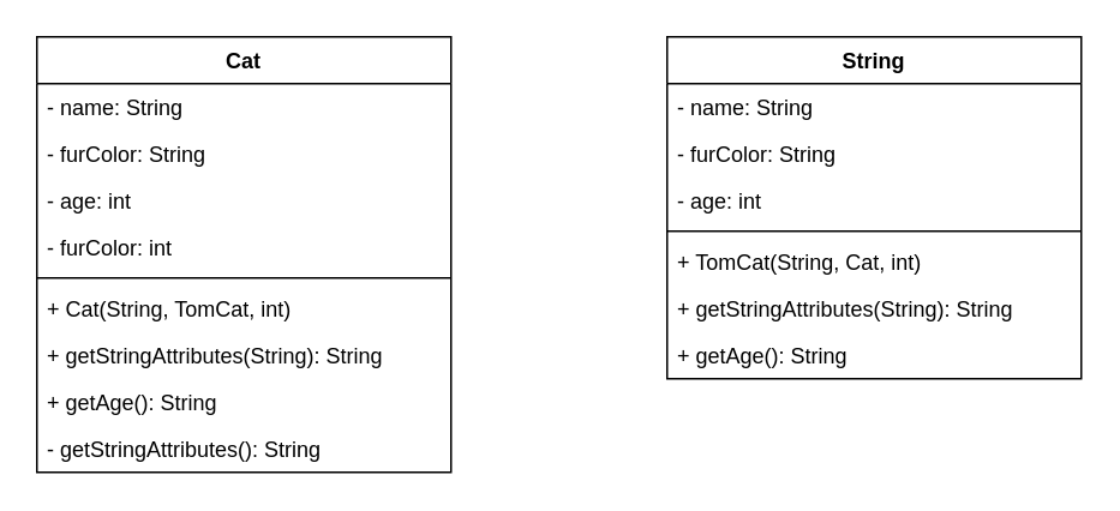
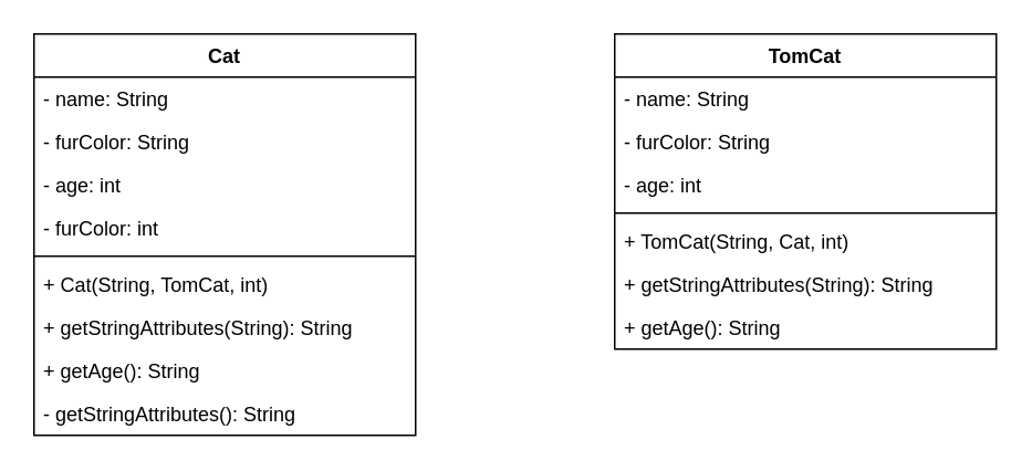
  <mxCell id="0" />
  <mxCell id="1" parent="0" />
  <mxCell id="2" value="Cat" style="swimlane;fontStyle=1;align=center;verticalAlign=top;childLayout=stackLayout;horizontal=1;startSize=26;horizontalStack=0;resizeParent=1;resizeParentMax=0;resizeLast=0;collapsible=1;marginBottom=0;" parent="1" vertex="1"><mxGeometry x="20" y="20" width="230" height="242" as="geometry" /></mxCell>
  <mxCell id="3" value="- name: String" style="text;strokeColor=none;fillColor=none;align=left;verticalAlign=top;spacingLeft=4;spacingRight=4;overflow=hidden;rotatable=0;points=[[0,0.5],[1,0.5]];portConstraint=eastwest;" parent="2" vertex="1"><mxGeometry y="26" width="230" height="26" as="geometry" /></mxCell>
  <mxCell id="4" value="- furColor: String" style="text;strokeColor=none;fillColor=none;align=left;verticalAlign=top;spacingLeft=4;spacingRight=4;overflow=hidden;rotatable=0;points=[[0,0.5],[1,0.5]];portConstraint=eastwest;" parent="2" vertex="1"><mxGeometry y="52" width="230" height="26" as="geometry" /></mxCell>
  <mxCell id="5" value="- age: int" style="text;strokeColor=none;fillColor=none;align=left;verticalAlign=top;spacingLeft=4;spacingRight=4;overflow=hidden;rotatable=0;points=[[0,0.5],[1,0.5]];portConstraint=eastwest;" parent="2" vertex="1"><mxGeometry y="78" width="230" height="26" as="geometry" /></mxCell>
  <mxCell id="6" value="- furColor: int" style="text;strokeColor=none;fillColor=none;align=left;verticalAlign=top;spacingLeft=4;spacingRight=4;overflow=hidden;rotatable=0;points=[[0,0.5],[1,0.5]];portConstraint=eastwest;" parent="2" vertex="1"><mxGeometry y="104" width="230" height="26" as="geometry" /></mxCell>
  <mxCell id="7" value="" style="line;strokeWidth=1;fillColor=none;align=left;verticalAlign=middle;spacingTop=-1;spacingLeft=3;spacingRight=3;rotatable=0;labelPosition=right;points=[];portConstraint=eastwest;strokeColor=inherit;" parent="2" vertex="1"><mxGeometry y="130" width="230" height="8" as="geometry" /></mxCell>
  <mxCell id="8" value="+ Cat(String, TomCat, int)" style="text;strokeColor=none;fillColor=none;align=left;verticalAlign=top;spacingLeft=4;spacingRight=4;overflow=hidden;rotatable=0;points=[[0,0.5],[1,0.5]];portConstraint=eastwest;" parent="2" vertex="1"><mxGeometry y="138" width="230" height="26" as="geometry" /></mxCell>
  <mxCell id="9" value="+ getStringAttributes(String): String" style="text;strokeColor=none;fillColor=none;align=left;verticalAlign=top;spacingLeft=4;spacingRight=4;overflow=hidden;rotatable=0;points=[[0,0.5],[1,0.5]];portConstraint=eastwest;" parent="2" vertex="1"><mxGeometry y="164" width="230" height="26" as="geometry" /></mxCell>
  <mxCell id="10" value="+ getAge(): String" style="text;strokeColor=none;fillColor=none;align=left;verticalAlign=top;spacingLeft=4;spacingRight=4;overflow=hidden;rotatable=0;points=[[0,0.5],[1,0.5]];portConstraint=eastwest;" parent="2" vertex="1"><mxGeometry y="190" width="230" height="26" as="geometry" /></mxCell>
  <mxCell id="11" value="- getStringAttributes(): String" style="text;strokeColor=none;fillColor=none;align=left;verticalAlign=top;spacingLeft=4;spacingRight=4;overflow=hidden;rotatable=0;points=[[0,0.5],[1,0.5]];portConstraint=eastwest;" parent="2" vertex="1"><mxGeometry y="216" width="230" height="26" as="geometry" /></mxCell>
- <mxCell id="12" value="String" style="swimlane;fontStyle=1;align=center;verticalAlign=top;childLayout=stackLayout;horizontal=1;startSize=26;horizontalStack=0;resizeParent=1;resizeParentMax=0;resizeLast=0;collapsible=1;marginBottom=0;" parent="1" vertex="1"><mxGeometry x="370" y="20" width="230" height="190" as="geometry" /></mxCell>
+ <mxCell id="12" value="TomCat" style="swimlane;fontStyle=1;align=center;verticalAlign=top;childLayout=stackLayout;horizontal=1;startSize=26;horizontalStack=0;resizeParent=1;resizeParentMax=0;resizeLast=0;collapsible=1;marginBottom=0;" parent="1" vertex="1"><mxGeometry x="370" y="20" width="230" height="190" as="geometry" /></mxCell>
  <mxCell id="13" value="- name: String" style="text;strokeColor=none;fillColor=none;align=left;verticalAlign=top;spacingLeft=4;spacingRight=4;overflow=hidden;rotatable=0;points=[[0,0.5],[1,0.5]];portConstraint=eastwest;" parent="12" vertex="1"><mxGeometry y="26" width="230" height="26" as="geometry" /></mxCell>
  <mxCell id="14" value="- furColor: String" style="text;strokeColor=none;fillColor=none;align=left;verticalAlign=top;spacingLeft=4;spacingRight=4;overflow=hidden;rotatable=0;points=[[0,0.5],[1,0.5]];portConstraint=eastwest;" parent="12" vertex="1"><mxGeometry y="52" width="230" height="26" as="geometry" /></mxCell>
  <mxCell id="15" value="- age: int" style="text;strokeColor=none;fillColor=none;align=left;verticalAlign=top;spacingLeft=4;spacingRight=4;overflow=hidden;rotatable=0;points=[[0,0.5],[1,0.5]];portConstraint=eastwest;" parent="12" vertex="1"><mxGeometry y="78" width="230" height="26" as="geometry" /></mxCell>
  <mxCell id="16" value="" style="line;strokeWidth=1;fillColor=none;align=left;verticalAlign=middle;spacingTop=-1;spacingLeft=3;spacingRight=3;rotatable=0;labelPosition=right;points=[];portConstraint=eastwest;strokeColor=inherit;" parent="12" vertex="1"><mxGeometry y="104" width="230" height="8" as="geometry" /></mxCell>
  <mxCell id="17" value="+ TomCat(String, Cat, int)" style="text;strokeColor=none;fillColor=none;align=left;verticalAlign=top;spacingLeft=4;spacingRight=4;overflow=hidden;rotatable=0;points=[[0,0.5],[1,0.5]];portConstraint=eastwest;" parent="12" vertex="1"><mxGeometry y="112" width="230" height="26" as="geometry" /></mxCell>
  <mxCell id="18" value="+ getStringAttributes(String): String" style="text;strokeColor=none;fillColor=none;align=left;verticalAlign=top;spacingLeft=4;spacingRight=4;overflow=hidden;rotatable=0;points=[[0,0.5],[1,0.5]];portConstraint=eastwest;" parent="12" vertex="1"><mxGeometry y="138" width="230" height="26" as="geometry" /></mxCell>
  <mxCell id="19" value="+ getAge(): String" style="text;strokeColor=none;fillColor=none;align=left;verticalAlign=top;spacingLeft=4;spacingRight=4;overflow=hidden;rotatable=0;points=[[0,0.5],[1,0.5]];portConstraint=eastwest;" parent="12" vertex="1"><mxGeometry y="164" width="230" height="26" as="geometry" /></mxCell>
